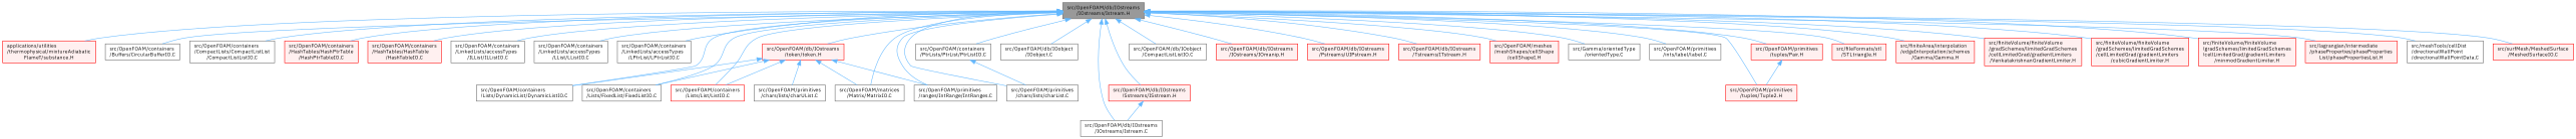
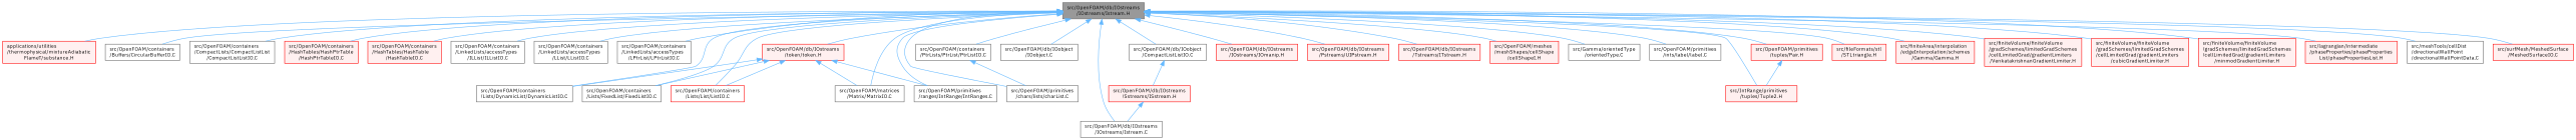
  digraph {
    fontname="IBM Plex Sans"
    node [color=red fillcolor=white fontname="IBM Plex Sans" fontsize=10 shape=box style=filled]
    edge [color=steelblue1 dir=back fontname="IBM Plex Sans" fontsize=10 labelfontname=Helvetica labelfontsize=10 style=solid]
    n1 [color=gray40 fillcolor=grey60 fontcolor=black height=0.2 label="src/OpenFOAM/db/IOstreams\l/IOstreams/Istream.H" width=0.4]
    n2 [fillcolor="#FFF0F0" height=0.2 label="applications/utilities\l/thermophysical/mixtureAdiabatic\lFlameT/substance.H" width=0.4]
    n3 [color=grey40 height=0.2 label="src/OpenFOAM/containers\l/Buffers/CircularBufferIO.C" width=0.4]
    n4 [color=grey40 height=0.2 label="src/OpenFOAM/containers\l/CompactLists/CompactListList\l/CompactListListIO.C" width=0.4]
    n5 [fillcolor="#FFF0F0" height=0.2 label="src/OpenFOAM/containers\l/HashTables/HashPtrTable\l/HashPtrTableIO.C" width=0.4]
    n6 [fillcolor="#FFF0F0" height=0.2 label="src/OpenFOAM/containers\l/HashTables/HashTable\l/HashTableIO.C" width=0.4]
    n7 [color=grey40 height=0.2 label="src/OpenFOAM/containers\l/LinkedLists/accessTypes\l/ILList/ILListIO.C" width=0.4]
    n8 [color=grey40 height=0.2 label="src/OpenFOAM/containers\l/LinkedLists/accessTypes\l/LList/LListIO.C" width=0.4]
    n9 [color=grey40 height=0.2 label="src/OpenFOAM/containers\l/LinkedLists/accessTypes\l/LPtrList/LPtrListIO.C" width=0.4]
    n10 [color=grey40 height=0.2 label="src/OpenFOAM/containers\l/Lists/DynamicList/DynamicListIO.C" width=0.4]
    n11 [color=grey40 height=0.2 label="src/OpenFOAM/containers\l/Lists/FixedList/FixedListIO.C" width=0.4]
    n12 [height=0.2 label="src/OpenFOAM/containers\l/Lists/List/ListIO.C" width=0.4]
    n13 [color=grey40 height=0.2 label="src/OpenFOAM/containers\l/PtrLists/PtrList/PtrListIO.C" width=0.4]
    n14 [color=grey40 height=0.2 label="src/OpenFOAM/db/IOobject\l/IOobject.C" width=0.4]
    n15 [color=grey40 height=0.2 label="src/OpenFOAM/db/IOobject\l/CompactListListIO.C" width=0.4]
    n16 [fillcolor="#FFF0F0" height=0.2 label="src/OpenFOAM/db/IOstreams\l/IOstreams/IOmanip.H" width=0.4]
    n17 [color=grey40 height=0.2 label="src/OpenFOAM/db/IOstreams\l/IOstreams/Istream.C" width=0.4]
    n18 [fillcolor="#FFF0F0" height=0.2 label="src/OpenFOAM/db/IOstreams\l/Pstreams/UIPstream.H" width=0.4]
    n19 [fillcolor="#FFF0F0" height=0.2 label="src/OpenFOAM/db/IOstreams\l/Sstreams/ISstream.H" width=0.4]
    n20 [fillcolor="#FFF0F0" height=0.2 label="src/OpenFOAM/db/IOstreams\l/Tstreams/ITstream.H" width=0.4]
    n21 [fillcolor="#FFF0F0" height=0.2 label="src/OpenFOAM/db/IOstreams\l/token/token.H" width=0.4]
    n22 [color=grey40 height=0.2 label="src/OpenFOAM/matrices\l/Matrix/MatrixIO.C" width=0.4]
    n23 [color=grey40 height=0.2 label="src/OpenFOAM/primitives\l/chars/lists/charList.C" width=0.4]
    n24 [color=grey40 height=0.2 label="src/OpenFOAM/primitives\l/ranges/IntRange/IntRanges.C" width=0.4]
    n25 [fillcolor="#FFF0F0" height=0.2 label="src/OpenFOAM/meshes\l/meshShapes/cellShape\l/cellShapeI.H" width=0.4]
    n26 [color=grey40 height=0.2 label="src/Gamma/orientedType\l/orientedType.C" width=0.4]
    n27 [color=grey40 height=0.2 label="src/OpenFOAM/primitives\l/ints/label/label.C" width=0.4]
    n28 [fillcolor="#FFF0F0" height=0.2 label="src/OpenFOAM/primitives\l/tuples/Pair.H" width=0.4]
-   n29 [fillcolor="#FFF0F0" height=0.2 label="src/OpenFOAM/primitives\l/tuples/Tuple2.H" width=0.4]
+   n29 [fillcolor="#FFF0F0" height=0.2 label="src/IntRange/primitives\l/tuples/Tuple2.H" width=0.4]
    n30 [fillcolor="#FFF0F0" height=0.2 label="src/fileFormats/stl\l/STLtriangle.H" width=0.4]
    n31 [fillcolor="#FFF0F0" height=0.2 label="src/finiteArea/interpolation\l/edgeInterpolation/schemes\l/Gamma/Gamma.H" width=0.4]
    n32 [fillcolor="#FFF0F0" height=0.2 label="src/finiteVolume/finiteVolume\l/gradSchemes/limitedGradSchemes\l/cellLimitedGrad/gradientLimiters\l/VenkatakrishnanGradientLimiter.H" width=0.4]
    n33 [fillcolor="#FFF0F0" height=0.2 label="src/finiteVolume/finiteVolume\l/gradSchemes/limitedGradSchemes\l/cellLimitedGrad/gradientLimiters\l/cubicGradientLimiter.H" width=0.4]
    n34 [fillcolor="#FFF0F0" height=0.2 label="src/finiteVolume/finiteVolume\l/gradSchemes/limitedGradSchemes\l/cellLimitedGrad/gradientLimiters\l/minmodGradientLimiter.H" width=0.4]
    n35 [fillcolor="#FFF0F0" height=0.2 label="src/lagrangian/intermediate\l/phaseProperties/phaseProperties\lList/phasePropertiesList.H" width=0.4]
    n36 [color=grey40 height=0.2 label="src/meshTools/cellDist\l/directionalWallPoint\l/directionalWallPointData.C" width=0.4]
    n37 [fillcolor="#FFF0F0" height=0.2 label="src/surfMesh/MeshedSurface\l/MeshedSurfaceIO.C" width=0.4]
-   n38 [color=grey40 height=0.2 label="src/OpenFOAM/primitives\l/chars/lists/charUList.C" width=0.4]
    n1 -> n2
    n1 -> n3
    n1 -> n4
    n1 -> n5
    n1 -> n6
    n1 -> n7
    n1 -> n8
    n1 -> n9
    n1 -> n10
    n1 -> n11
    n1 -> n12
    n1 -> n13
    n1 -> n14
    n1 -> n15
    n1 -> n16
    n1 -> n17
    n1 -> n18
-   n1 -> n19
+   n15 -> n19
    n1 -> n20
    n1 -> n21
    n1 -> n22
    n1 -> n23
    n1 -> n24
    n1 -> n25
    n1 -> n26
    n1 -> n27
    n1 -> n28
    n1 -> n29
    n1 -> n30
    n1 -> n31
    n1 -> n32
    n1 -> n33
    n1 -> n34
    n1 -> n35
    n1 -> n36
    n1 -> n37
    n13 -> n23
    n19 -> n17
    n21 -> n10
    n21 -> n11
    n21 -> n12
    n21 -> n22
    n21 -> n24
-   n21 -> n38
    n28 -> n29
  }
